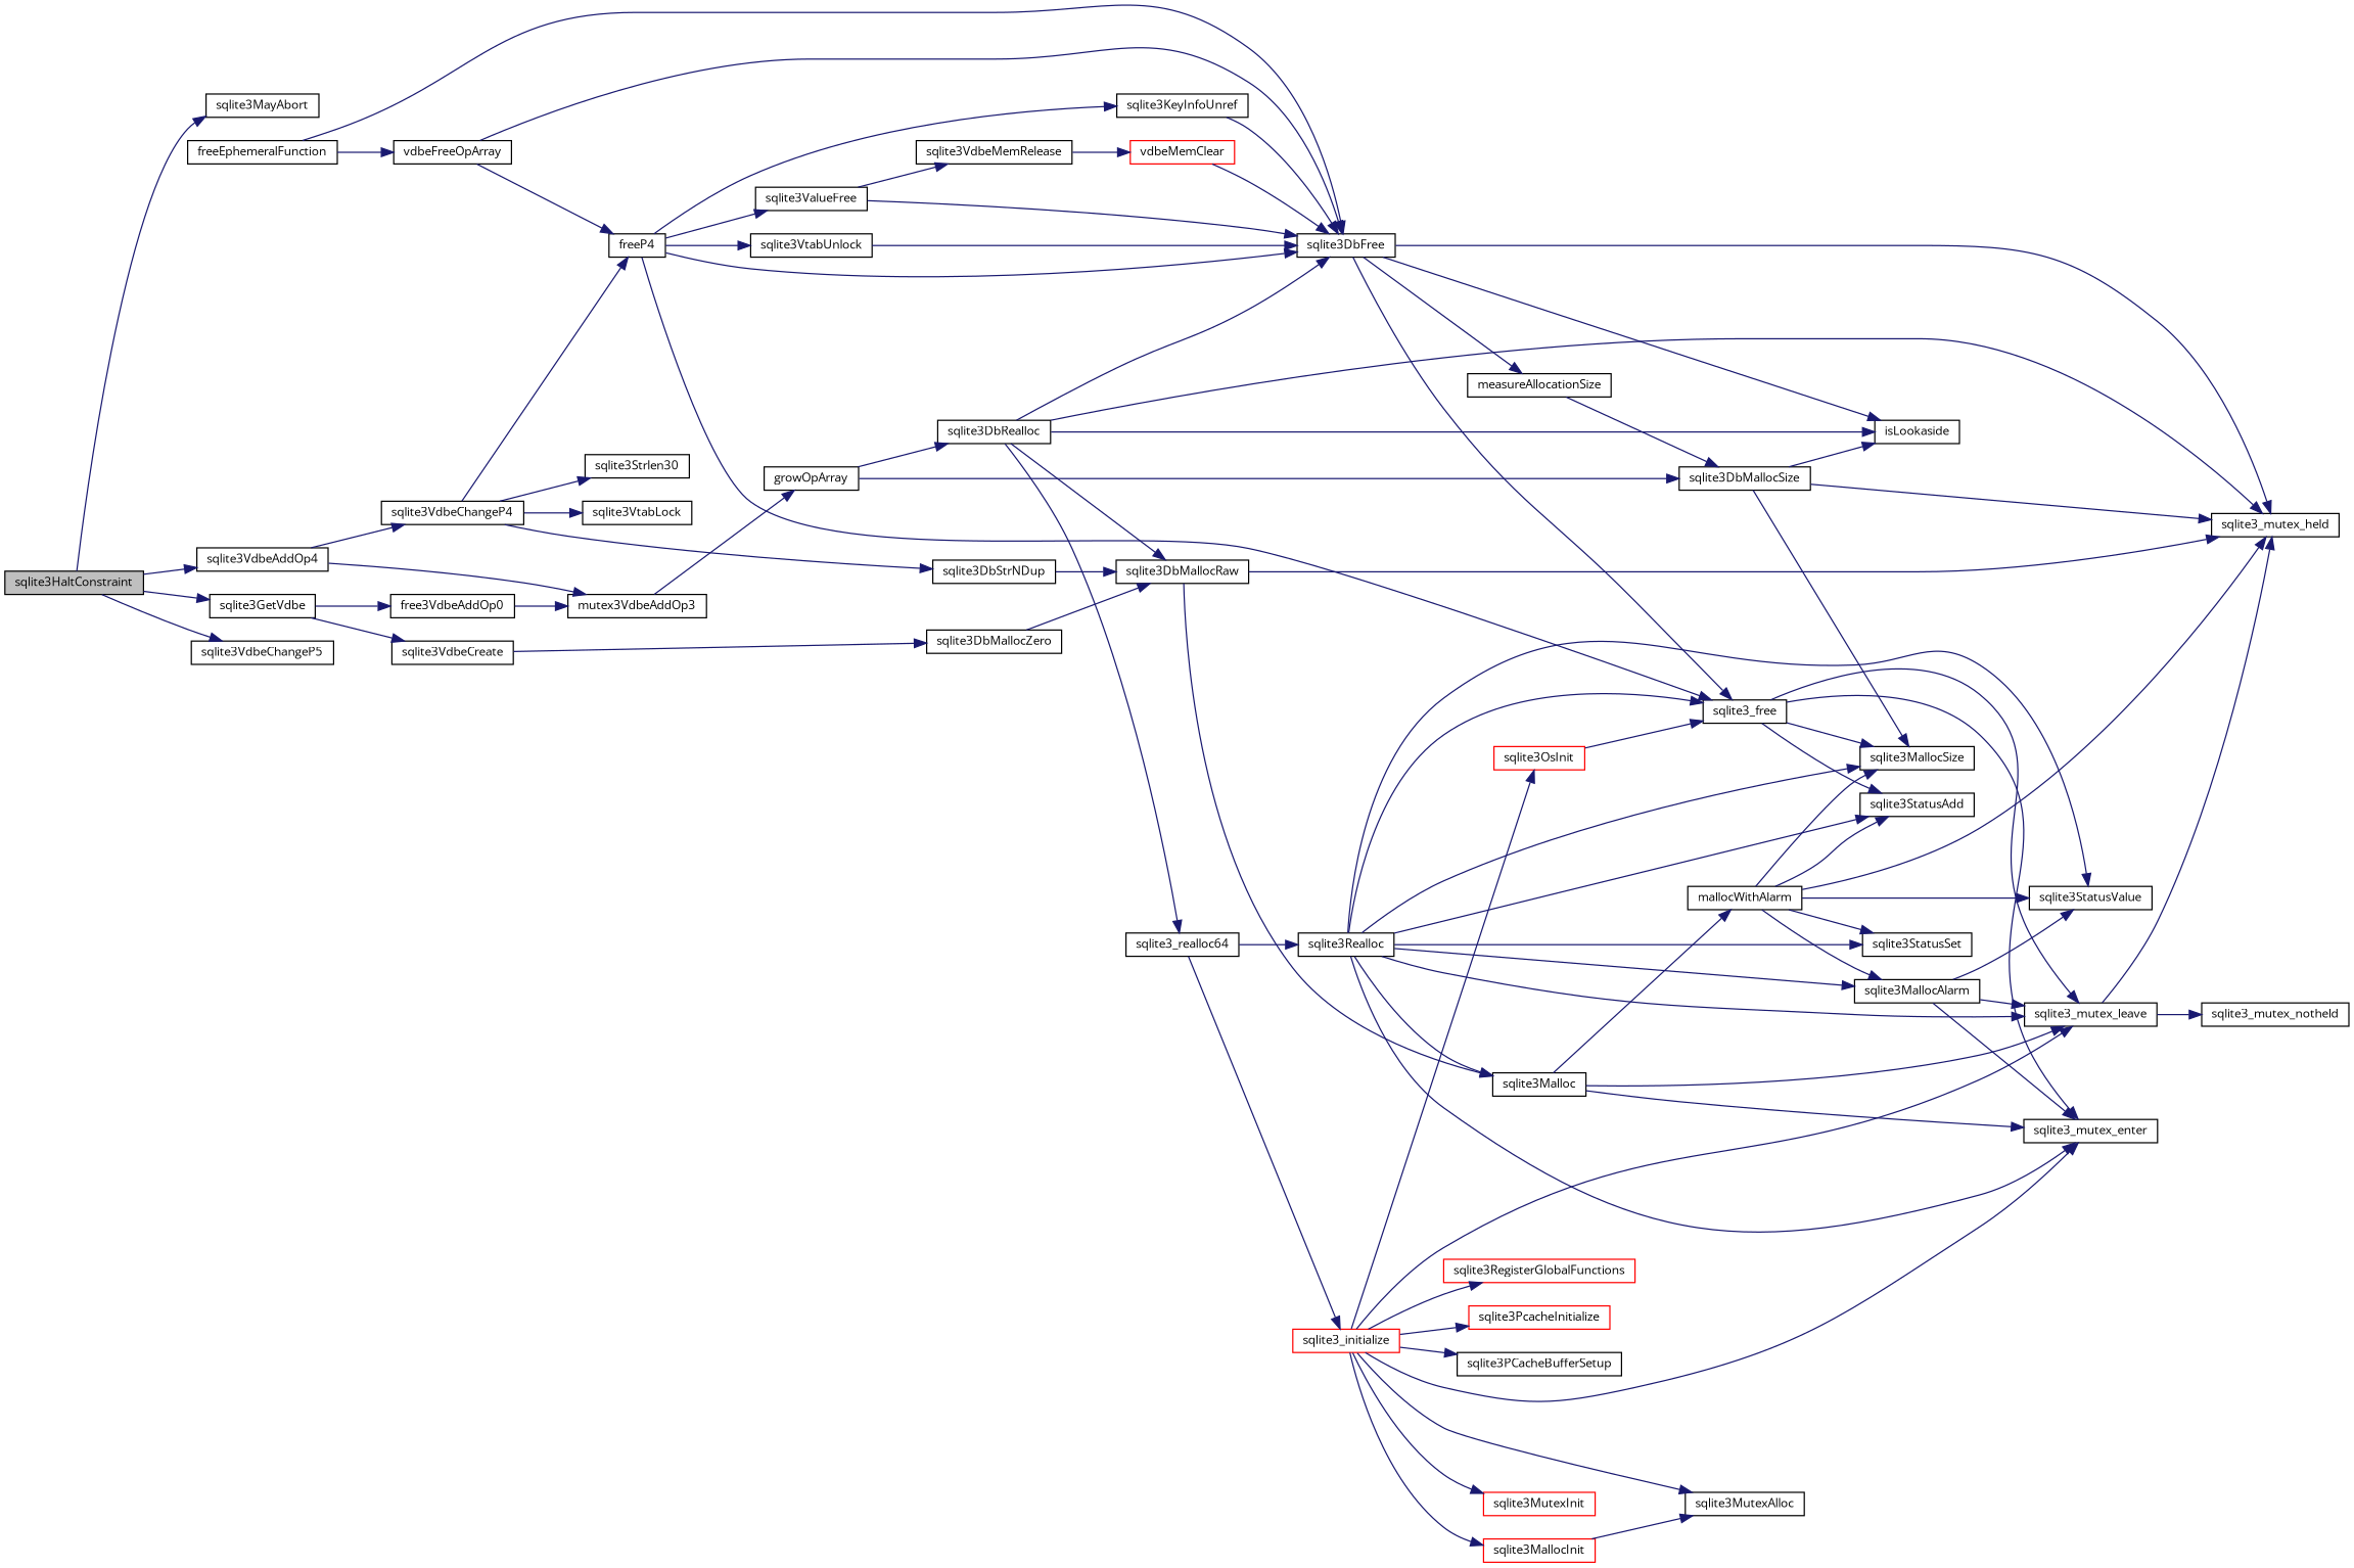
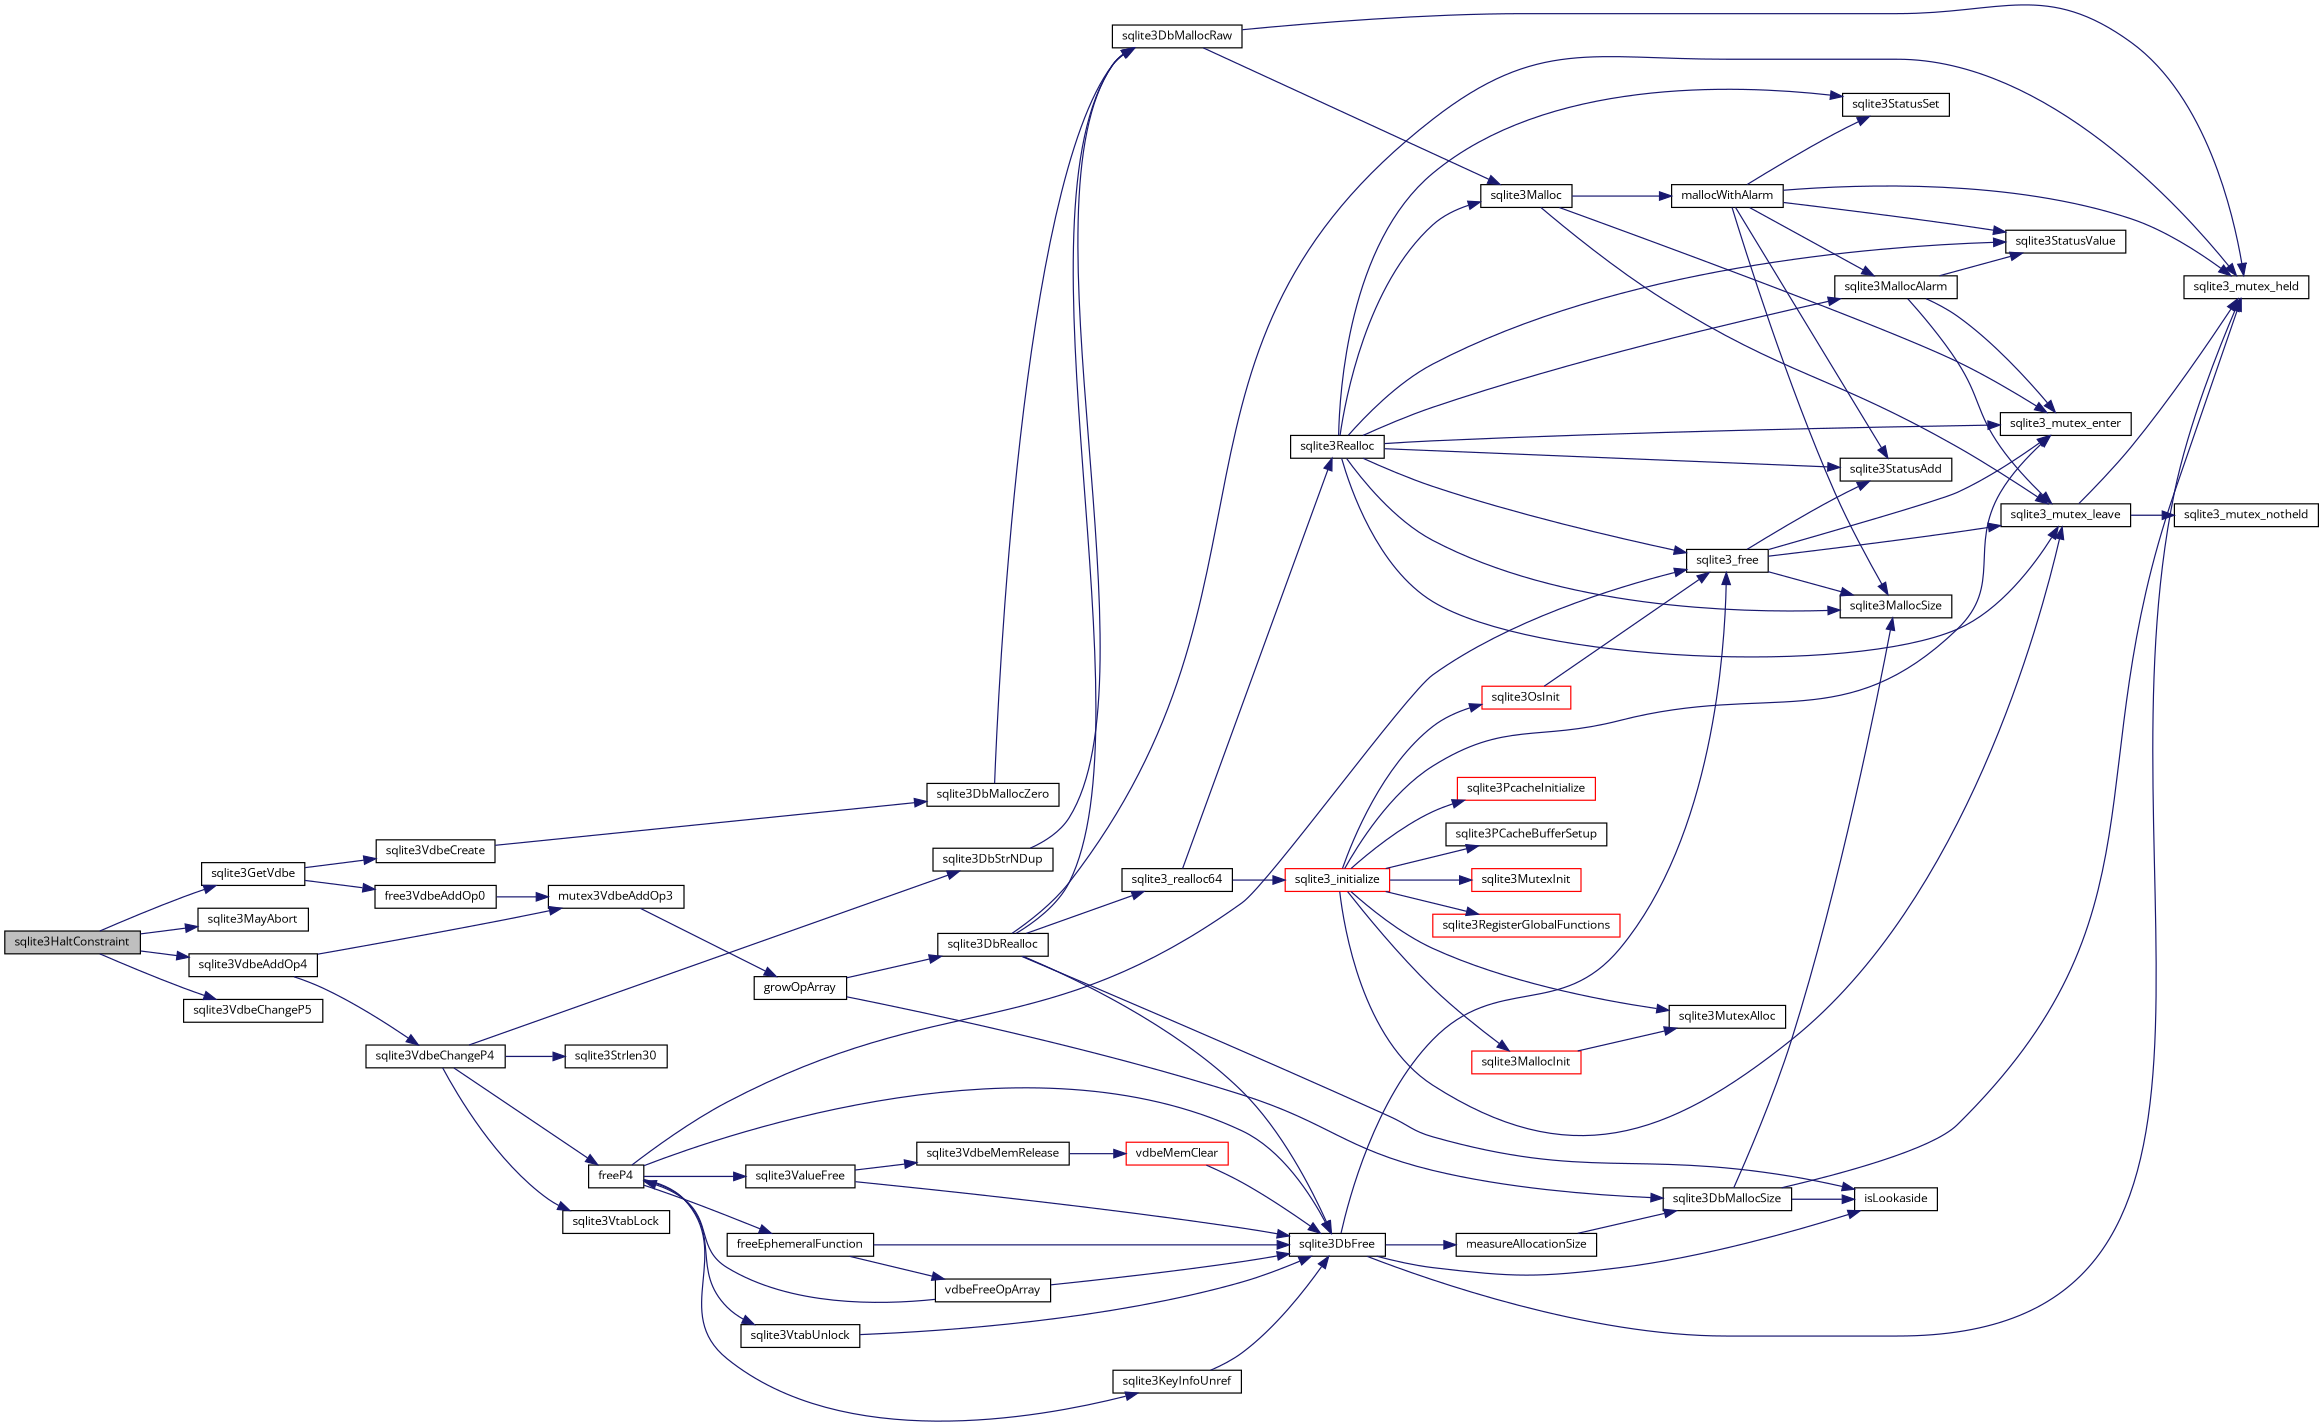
  digraph {
    fontname="Open Sans"
    rankdir=LR
    node [color=black fillcolor=white fontname="Open Sans" fontsize=10 shape=record style=filled]
    edge [color=midnightblue fontname="Open Sans" fontsize=10 labelfontname=FreeSans labelfontsize=10 style=solid]
    n1 [fillcolor=grey75 fontcolor=black height=0.2 label=sqlite3HaltConstraint width=0.4]
    n2 [height=0.2 label=sqlite3GetVdbe width=0.4]
    n3 [height=0.2 label=sqlite3MayAbort width=0.4]
    n4 [height=0.2 label=sqlite3VdbeAddOp4 width=0.4]
    n5 [height=0.2 label=sqlite3VdbeChangeP5 width=0.4]
    n6 [height=0.2 label=sqlite3VdbeCreate width=0.4]
    n7 [height=0.2 label=free3VdbeAddOp0 width=0.4]
    n8 [height=0.2 label=mutex3VdbeAddOp3 width=0.4]
    n9 [height=0.2 label=sqlite3VdbeChangeP4 width=0.4]
    n10 [height=0.2 label=sqlite3DbMallocZero width=0.4]
    n11 [height=0.2 label=sqlite3DbMallocRaw width=0.4]
    n12 [height=0.2 label=sqlite3_mutex_held width=0.4]
    n13 [height=0.2 label=sqlite3Malloc width=0.4]
    n14 [height=0.2 label=sqlite3_mutex_enter width=0.4]
    n15 [height=0.2 label=mallocWithAlarm width=0.4]
    n16 [height=0.2 label=sqlite3_mutex_leave width=0.4]
    n17 [height=0.2 label=sqlite3StatusSet width=0.4]
    n18 [height=0.2 label=sqlite3StatusValue width=0.4]
    n19 [height=0.2 label=sqlite3MallocAlarm width=0.4]
    n20 [height=0.2 label=sqlite3MallocSize width=0.4]
    n21 [height=0.2 label=sqlite3StatusAdd width=0.4]
    n22 [height=0.2 label=sqlite3_mutex_notheld width=0.4]
    n23 [height=0.2 label=growOpArray width=0.4]
    n24 [height=0.2 label=sqlite3DbRealloc width=0.4]
    n25 [height=0.2 label=sqlite3DbMallocSize width=0.4]
    n26 [height=0.2 label=isLookaside width=0.4]
    n27 [height=0.2 label=sqlite3DbFree width=0.4]
    n28 [height=0.2 label=sqlite3_realloc64 width=0.4]
    n29 [height=0.2 label=measureAllocationSize width=0.4]
    n30 [height=0.2 label=sqlite3_free width=0.4]
    n31 [color=red height=0.2 label=sqlite3_initialize width=0.4]
    n32 [height=0.2 label=sqlite3Realloc width=0.4]
    n33 [color=red height=0.2 label=sqlite3MutexInit width=0.4]
    n34 [height=0.2 label=sqlite3MutexAlloc width=0.4]
    n35 [color=red height=0.2 label=sqlite3MallocInit width=0.4]
    n36 [color=red height=0.2 label=sqlite3RegisterGlobalFunctions width=0.4]
    n37 [color=red height=0.2 label=sqlite3PcacheInitialize width=0.4]
    n38 [color=red height=0.2 label=sqlite3OsInit width=0.4]
    n39 [height=0.2 label=sqlite3PCacheBufferSetup width=0.4]
    n40 [height=0.2 label=freeP4 width=0.4]
    n41 [height=0.2 label=sqlite3VtabLock width=0.4]
    n42 [height=0.2 label=sqlite3Strlen30 width=0.4]
    n43 [height=0.2 label=sqlite3DbStrNDup width=0.4]
    n44 [height=0.2 label=sqlite3KeyInfoUnref width=0.4]
    n45 [height=0.2 label=freeEphemeralFunction width=0.4]
    n46 [height=0.2 label=sqlite3ValueFree width=0.4]
    n47 [height=0.2 label=sqlite3VtabUnlock width=0.4]
    n48 [height=0.2 label=vdbeFreeOpArray width=0.4]
    n49 [height=0.2 label=sqlite3VdbeMemRelease width=0.4]
    n50 [color=red height=0.2 label=vdbeMemClear width=0.4]
    n1 -> n2
    n1 -> n3
    n1 -> n4
    n1 -> n5
    n2 -> n6
    n2 -> n7
    n4 -> n8
    n4 -> n9
    n6 -> n10
    n7 -> n8
    n8 -> n23
    n9 -> n40
    n9 -> n41
    n9 -> n42
    n9 -> n43
    n10 -> n11
    n11 -> n12
    n11 -> n13
    n13 -> n14
    n13 -> n15
    n13 -> n16
    n15 -> n12
    n15 -> n17
    n15 -> n18
    n15 -> n19
    n15 -> n20
    n15 -> n21
    n16 -> n12
    n16 -> n22
    n19 -> n14
    n19 -> n16
    n19 -> n18
    n23 -> n24
    n23 -> n25
    n24 -> n11
    n24 -> n12
    n24 -> n26
    n24 -> n27
    n24 -> n28
    n25 -> n12
    n25 -> n20
    n25 -> n26
    n27 -> n12
    n27 -> n26
    n27 -> n29
    n27 -> n30
    n28 -> n31
    n28 -> n32
    n29 -> n25
    n30 -> n14
    n30 -> n16
    n30 -> n20
    n30 -> n21
    n31 -> n14
    n31 -> n16
    n31 -> n33
    n31 -> n34
    n31 -> n35
    n31 -> n36
    n31 -> n37
    n31 -> n38
    n31 -> n39
    n32 -> n13
    n32 -> n14
    n32 -> n16
    n32 -> n17
    n32 -> n18
    n32 -> n19
    n32 -> n20
    n32 -> n21
    n32 -> n30
    n35 -> n34
    n38 -> n30
    n40 -> n27
    n40 -> n30
    n40 -> n44
+   n40 -> n45
    n40 -> n46
    n40 -> n47
    n43 -> n11
    n44 -> n27
    n45 -> n27
    n45 -> n48
    n46 -> n27
    n46 -> n49
    n47 -> n27
    n48 -> n27
    n48 -> n40
    n49 -> n50
    n50 -> n27
  }
